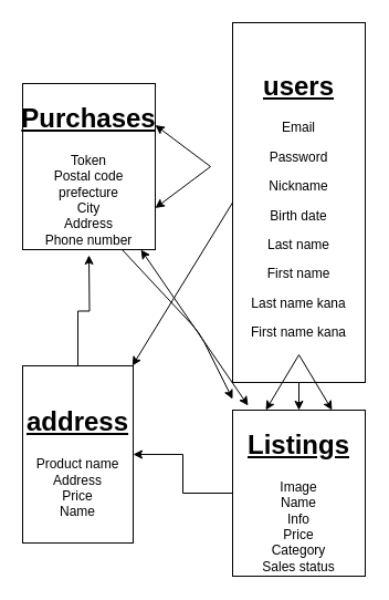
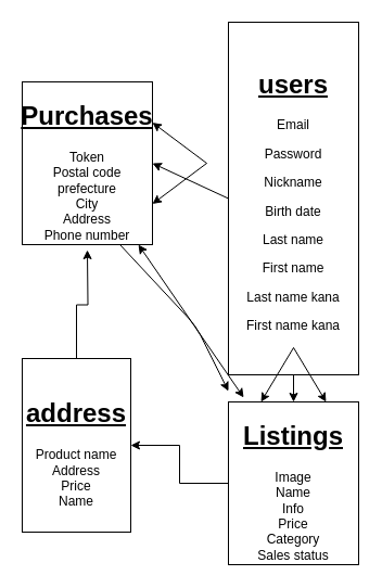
  <mxCell id="0" />
  <mxCell id="1" parent="0" />
  <mxCell id="2" value="&lt;h1&gt;&lt;u&gt;users&lt;/u&gt;&lt;/h1&gt;&lt;p&gt;Email&lt;/p&gt;&lt;p&gt;Password&lt;/p&gt;&lt;p&gt;Nickname&lt;/p&gt;&lt;p&gt;Birth date&lt;/p&gt;&lt;p&gt;Last name&lt;/p&gt;&lt;p&gt;First name&lt;/p&gt;&lt;p&gt;Last name kana&lt;/p&gt;&lt;p&gt;First name kana&lt;/p&gt;" style="rounded=0;whiteSpace=wrap;html=1;" parent="1" vertex="1"><mxGeometry x="210" y="20" width="120" height="325" as="geometry" /></mxCell>
  <mxCell id="3" value="" style="edgeStyle=orthogonalEdgeStyle;rounded=0;orthogonalLoop=1;jettySize=auto;html=1;" parent="1" source="4" target="13" edge="1"><mxGeometry relative="1" as="geometry" /></mxCell>
  <mxCell id="4" value="&lt;h1&gt;&lt;u&gt;Listings&lt;/u&gt;&lt;/h1&gt;Image&lt;br&gt;Name&lt;br&gt;Info&lt;br&gt;Price&lt;br&gt;Category&lt;br&gt;Sales status" style="rounded=0;whiteSpace=wrap;html=1;" parent="1" vertex="1"><mxGeometry x="210" y="370" width="120" height="150" as="geometry" /></mxCell>
  <mxCell id="5" value="" style="endArrow=classic;html=1;exitX=0.5;exitY=1;exitDx=0;exitDy=0;entryX=0.5;entryY=0;entryDx=0;entryDy=0;" parent="1" source="2" target="4" edge="1"><mxGeometry width="50" height="50" relative="1" as="geometry"><mxPoint x="280" y="370" as="sourcePoint" /><mxPoint x="330" y="320" as="targetPoint" /></mxGeometry></mxCell>
  <mxCell id="6" value="" style="endArrow=classic;html=1;entryX=0.75;entryY=0;entryDx=0;entryDy=0;" parent="1" target="4" edge="1"><mxGeometry width="50" height="50" relative="1" as="geometry"><mxPoint x="270" y="320" as="sourcePoint" /><mxPoint x="270" y="360" as="targetPoint" /></mxGeometry></mxCell>
  <mxCell id="7" value="" style="endArrow=classic;html=1;entryX=0.25;entryY=0;entryDx=0;entryDy=0;" parent="1" target="4" edge="1"><mxGeometry width="50" height="50" relative="1" as="geometry"><mxPoint x="270" y="320" as="sourcePoint" /><mxPoint x="260" y="390" as="targetPoint" /></mxGeometry></mxCell>
  <mxCell id="8" value="&lt;h1&gt;&lt;u&gt;Purchases&lt;/u&gt;&lt;/h1&gt;&lt;div&gt;Token&lt;/div&gt;&lt;div&gt;Postal code&lt;/div&gt;&lt;div&gt;prefecture&lt;/div&gt;&lt;div&gt;City&lt;/div&gt;&lt;div&gt;Address&lt;/div&gt;&lt;div&gt;Phone number&lt;/div&gt;" style="rounded=0;whiteSpace=wrap;html=1;" parent="1" vertex="1"><mxGeometry x="20" y="75" width="120" height="150" as="geometry" /></mxCell>
- <mxCell id="9" value="" style="endArrow=classic;html=1;exitX=0;exitY=0.5;exitDx=0;exitDy=0;" parent="1" source="2" target="13" edge="1"><mxGeometry width="50" height="50" relative="1" as="geometry"><mxPoint x="280" y="230" as="sourcePoint" /><mxPoint x="330" y="180" as="targetPoint" /></mxGeometry></mxCell>
+ <mxCell id="9" value="" style="endArrow=classic;html=1;entryX=1;entryY=0.5;entryDx=0;entryDy=0;exitX=0;exitY=0.5;exitDx=0;exitDy=0;" parent="1" source="2" target="8" edge="1"><mxGeometry width="50" height="50" relative="1" as="geometry"><mxPoint x="280" y="230" as="sourcePoint" /><mxPoint x="330" y="180" as="targetPoint" /></mxGeometry></mxCell>
  <mxCell id="10" value="" style="endArrow=classic;html=1;entryX=1;entryY=0.75;entryDx=0;entryDy=0;" parent="1" target="8" edge="1"><mxGeometry width="50" height="50" relative="1" as="geometry"><mxPoint x="190" y="150" as="sourcePoint" /><mxPoint x="160" y="160" as="targetPoint" /></mxGeometry></mxCell>
  <mxCell id="11" value="" style="endArrow=classic;html=1;entryX=1;entryY=0.25;entryDx=0;entryDy=0;" parent="1" target="8" edge="1"><mxGeometry width="50" height="50" relative="1" as="geometry"><mxPoint x="190" y="150" as="sourcePoint" /><mxPoint x="170" y="170" as="targetPoint" /></mxGeometry></mxCell>
  <mxCell id="12" style="edgeStyle=orthogonalEdgeStyle;rounded=0;orthogonalLoop=1;jettySize=auto;html=1;" parent="1" source="13" edge="1"><mxGeometry relative="1" as="geometry"><mxPoint x="80" y="230" as="targetPoint" /></mxGeometry></mxCell>
  <mxCell id="13" value="&lt;h1&gt;&lt;u&gt;address&lt;/u&gt;&lt;/h1&gt;Product name&lt;br&gt;Address&lt;br&gt;Price&lt;br&gt;Name" style="rounded=0;whiteSpace=wrap;html=1;" parent="1" vertex="1"><mxGeometry x="20" y="330" width="100" height="160" as="geometry" /></mxCell>
  <mxCell id="14" value="" style="endArrow=classic;startArrow=classic;html=1;entryX=0.892;entryY=1;entryDx=0;entryDy=0;entryPerimeter=0;exitX=0.117;exitY=-0.027;exitDx=0;exitDy=0;exitPerimeter=0;" parent="1" source="4" target="8" edge="1"><mxGeometry width="50" height="50" relative="1" as="geometry"><mxPoint x="270" y="360" as="sourcePoint" /><mxPoint x="320" y="310" as="targetPoint" /></mxGeometry></mxCell>
  <mxCell id="15" value="" style="endArrow=classic;html=1;exitX=0.75;exitY=1;exitDx=0;exitDy=0;" parent="1" source="8" edge="1"><mxGeometry width="50" height="50" relative="1" as="geometry"><mxPoint x="270" y="360" as="sourcePoint" /><mxPoint x="210" y="360" as="targetPoint" /><Array as="points"><mxPoint x="180" y="300" /></Array></mxGeometry></mxCell>
